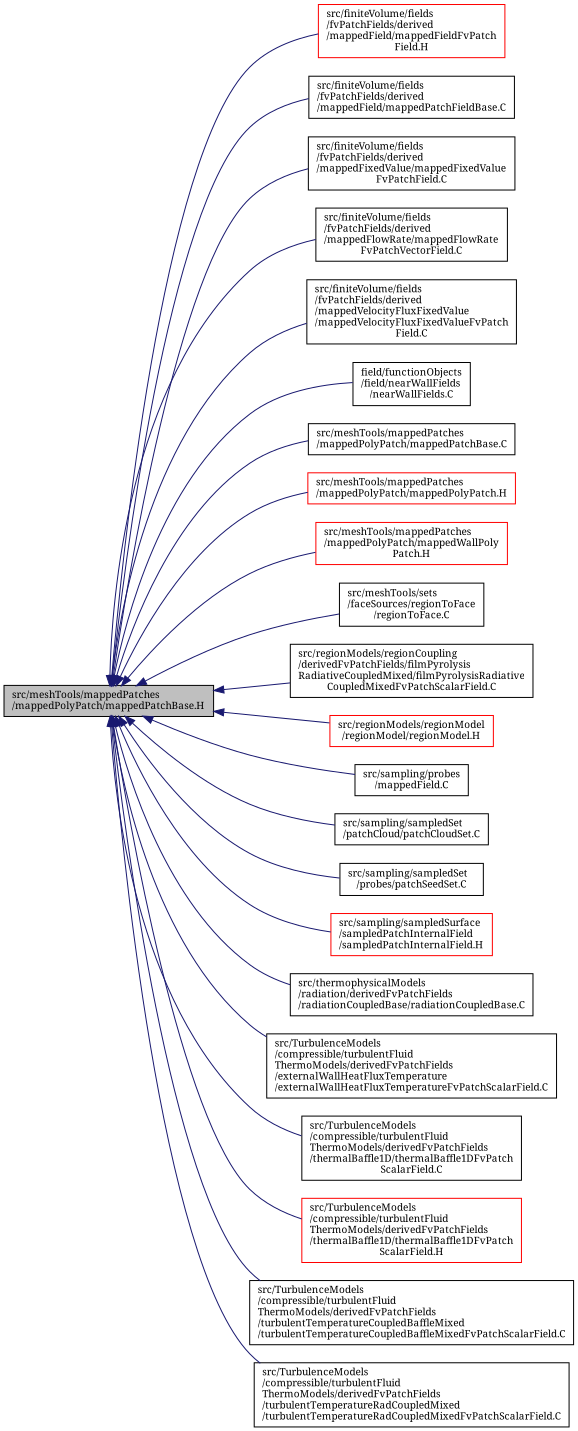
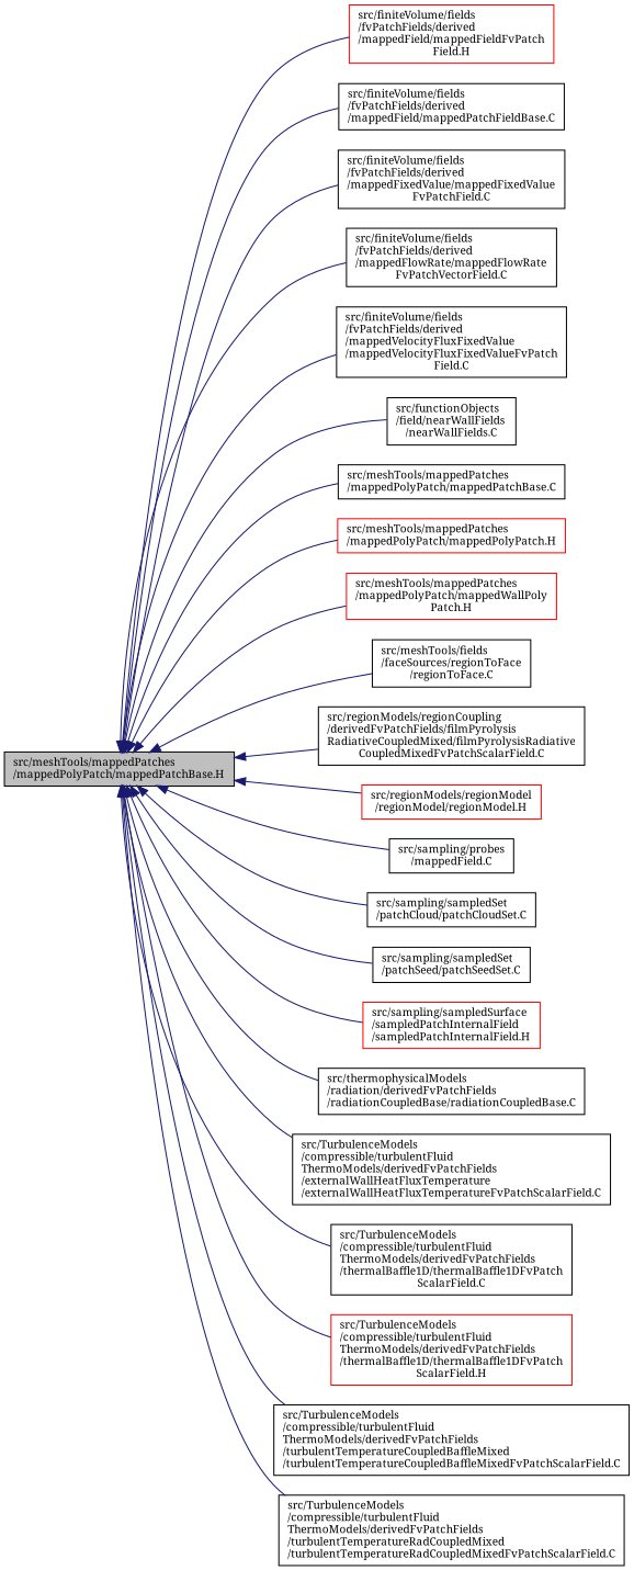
  digraph {
    fontname="Noto Serif"
    rankdir=LR
    node [color=black fontname="Noto Serif" fontsize=10 shape=record]
    edge [color=midnightblue dir=back fontname="Noto Serif" fontsize=10 labelfontname=Helvetica labelfontsize=10 style=solid]
    n1 [fillcolor=grey75 fontcolor=black height=0.2 label="src/meshTools/mappedPatches\l/mappedPolyPatch/mappedPatchBase.H" style=filled width=0.4]
    n2 [color=red height=0.2 label="src/finiteVolume/fields\l/fvPatchFields/derived\l/mappedField/mappedFieldFvPatch\lField.H" width=0.4]
    n3 [height=0.2 label="src/finiteVolume/fields\l/fvPatchFields/derived\l/mappedField/mappedPatchFieldBase.C" width=0.4]
    n4 [height=0.2 label="src/finiteVolume/fields\l/fvPatchFields/derived\l/mappedFixedValue/mappedFixedValue\lFvPatchField.C" width=0.4]
    n5 [height=0.2 label="src/finiteVolume/fields\l/fvPatchFields/derived\l/mappedFlowRate/mappedFlowRate\lFvPatchVectorField.C" width=0.4]
    n6 [height=0.2 label="src/finiteVolume/fields\l/fvPatchFields/derived\l/mappedVelocityFluxFixedValue\l/mappedVelocityFluxFixedValueFvPatch\lField.C" width=0.4]
-   n7 [height=0.2 label="field/functionObjects\l/field/nearWallFields\l/nearWallFields.C" width=0.4]
+   n7 [height=0.2 label="src/functionObjects\l/field/nearWallFields\l/nearWallFields.C" width=0.4]
    n8 [height=0.2 label="src/meshTools/mappedPatches\l/mappedPolyPatch/mappedPatchBase.C" width=0.4]
    n9 [color=red height=0.2 label="src/meshTools/mappedPatches\l/mappedPolyPatch/mappedPolyPatch.H" width=0.4]
    n10 [color=red height=0.2 label="src/meshTools/mappedPatches\l/mappedPolyPatch/mappedWallPoly\lPatch.H" width=0.4]
-   n11 [height=0.2 label="src/meshTools/sets\l/faceSources/regionToFace\l/regionToFace.C" width=0.4]
+   n11 [height=0.2 label="src/meshTools/fields\l/faceSources/regionToFace\l/regionToFace.C" width=0.4]
    n12 [height=0.2 label="src/regionModels/regionCoupling\l/derivedFvPatchFields/filmPyrolysis\lRadiativeCoupledMixed/filmPyrolysisRadiative\lCoupledMixedFvPatchScalarField.C" width=0.4]
    n13 [color=red height=0.2 label="src/regionModels/regionModel\l/regionModel/regionModel.H" width=0.4]
    n14 [height=0.2 label="src/sampling/probes\l/mappedField.C" width=0.4]
    n15 [height=0.2 label="src/sampling/sampledSet\l/patchCloud/patchCloudSet.C" width=0.4]
-   n16 [height=0.2 label="src/sampling/sampledSet\l/probes/patchSeedSet.C" width=0.4]
+   n16 [height=0.2 label="src/sampling/sampledSet\l/patchSeed/patchSeedSet.C" width=0.4]
    n17 [color=red height=0.2 label="src/sampling/sampledSurface\l/sampledPatchInternalField\l/sampledPatchInternalField.H" width=0.4]
    n18 [height=0.2 label="src/thermophysicalModels\l/radiation/derivedFvPatchFields\l/radiationCoupledBase/radiationCoupledBase.C" width=0.4]
    n19 [height=0.2 label="src/TurbulenceModels\l/compressible/turbulentFluid\lThermoModels/derivedFvPatchFields\l/externalWallHeatFluxTemperature\l/externalWallHeatFluxTemperatureFvPatchScalarField.C" width=0.4]
    n20 [height=0.2 label="src/TurbulenceModels\l/compressible/turbulentFluid\lThermoModels/derivedFvPatchFields\l/thermalBaffle1D/thermalBaffle1DFvPatch\lScalarField.C" width=0.4]
    n21 [color=red height=0.2 label="src/TurbulenceModels\l/compressible/turbulentFluid\lThermoModels/derivedFvPatchFields\l/thermalBaffle1D/thermalBaffle1DFvPatch\lScalarField.H" width=0.4]
    n22 [height=0.2 label="src/TurbulenceModels\l/compressible/turbulentFluid\lThermoModels/derivedFvPatchFields\l/turbulentTemperatureCoupledBaffleMixed\l/turbulentTemperatureCoupledBaffleMixedFvPatchScalarField.C" width=0.4]
    n23 [height=0.2 label="src/TurbulenceModels\l/compressible/turbulentFluid\lThermoModels/derivedFvPatchFields\l/turbulentTemperatureRadCoupledMixed\l/turbulentTemperatureRadCoupledMixedFvPatchScalarField.C" width=0.4]
    n1 -> n2
    n1 -> n3
    n1 -> n4
    n1 -> n5
    n1 -> n6
    n1 -> n7
    n1 -> n8
    n1 -> n9
    n1 -> n10
    n1 -> n11
    n1 -> n12
    n1 -> n13
    n1 -> n14
    n1 -> n15
    n1 -> n16
    n1 -> n17
    n1 -> n18
    n1 -> n19
    n1 -> n20
    n1 -> n21
    n1 -> n22
    n1 -> n23
  }
